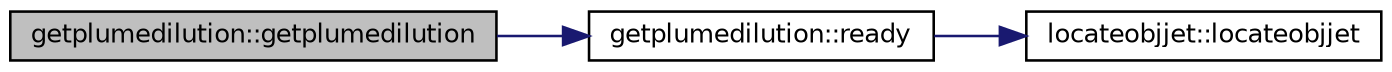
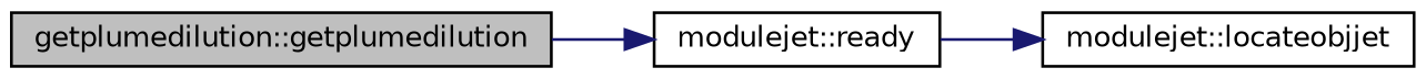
  digraph {
    rankdir=LR
    node [color=black fillcolor=white fontname=Helvetica fontsize=10 shape=record style=filled]
    edge [color=midnightblue fontname=Helvetica fontsize=10 labelfontname=Helvetica labelfontsize=10 style=solid]
    n1 [fillcolor=grey75 fontcolor=black height=0.2 label="getplumedilution::getplumedilution" width=0.4]
-   n2 [height=0.2 label="getplumedilution::ready" width=0.4]
-   n3 [height=0.2 label="locateobjjet::locateobjjet" width=0.4]
+   n2 [height=0.2 label="modulejet::ready" width=0.4]
+   n3 [height=0.2 label="modulejet::locateobjjet" width=0.4]
    n1 -> n2
    n2 -> n3
  }
